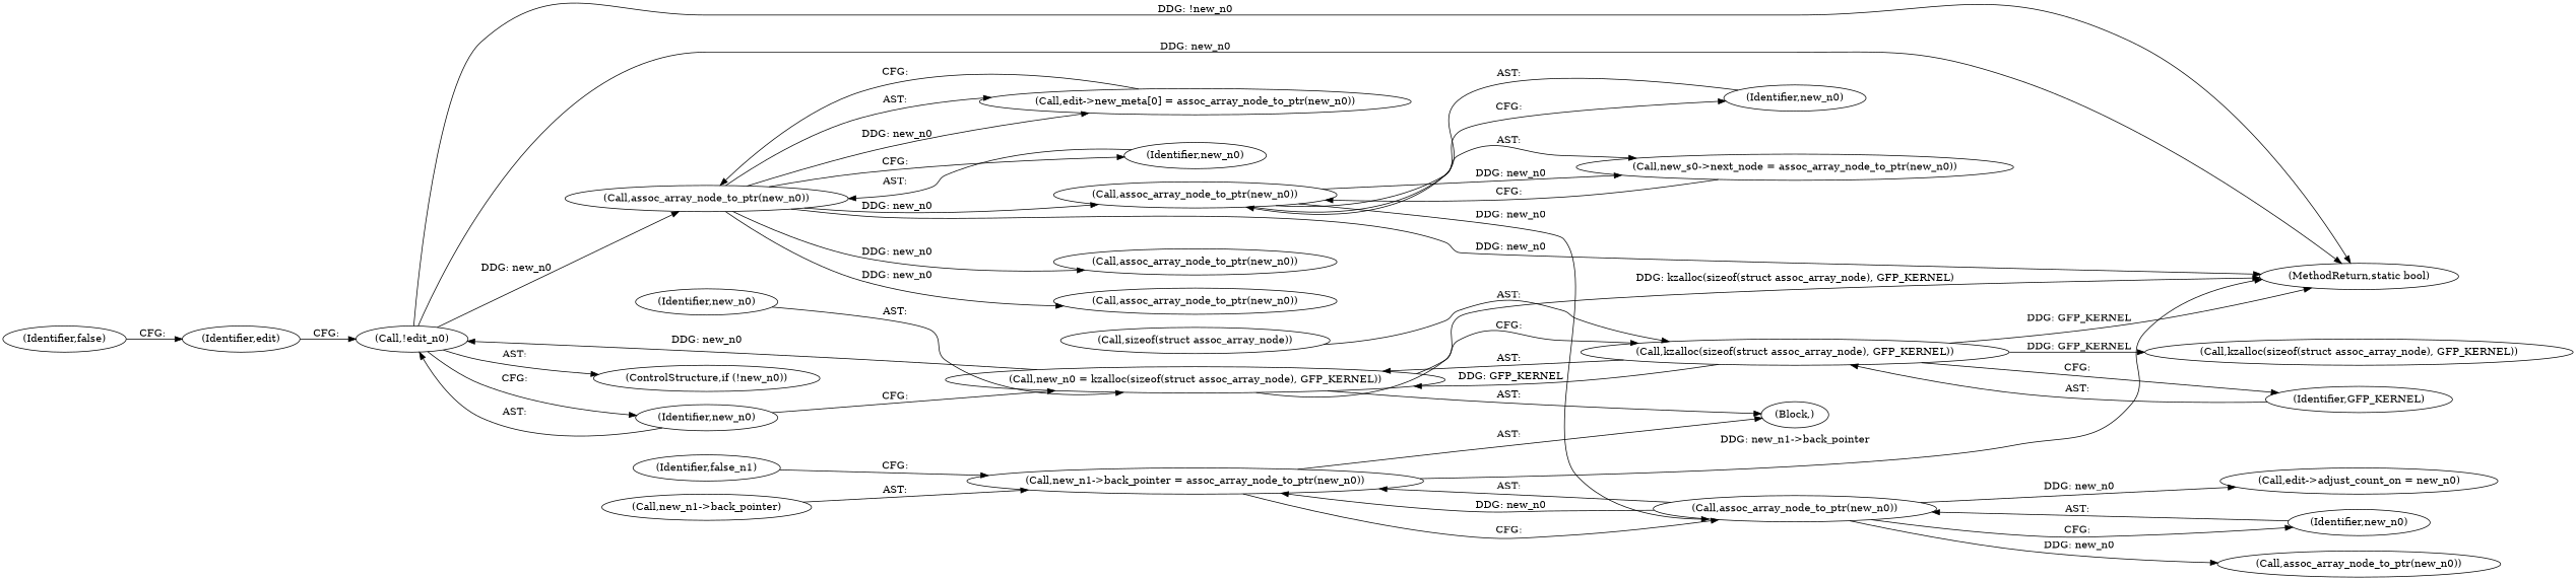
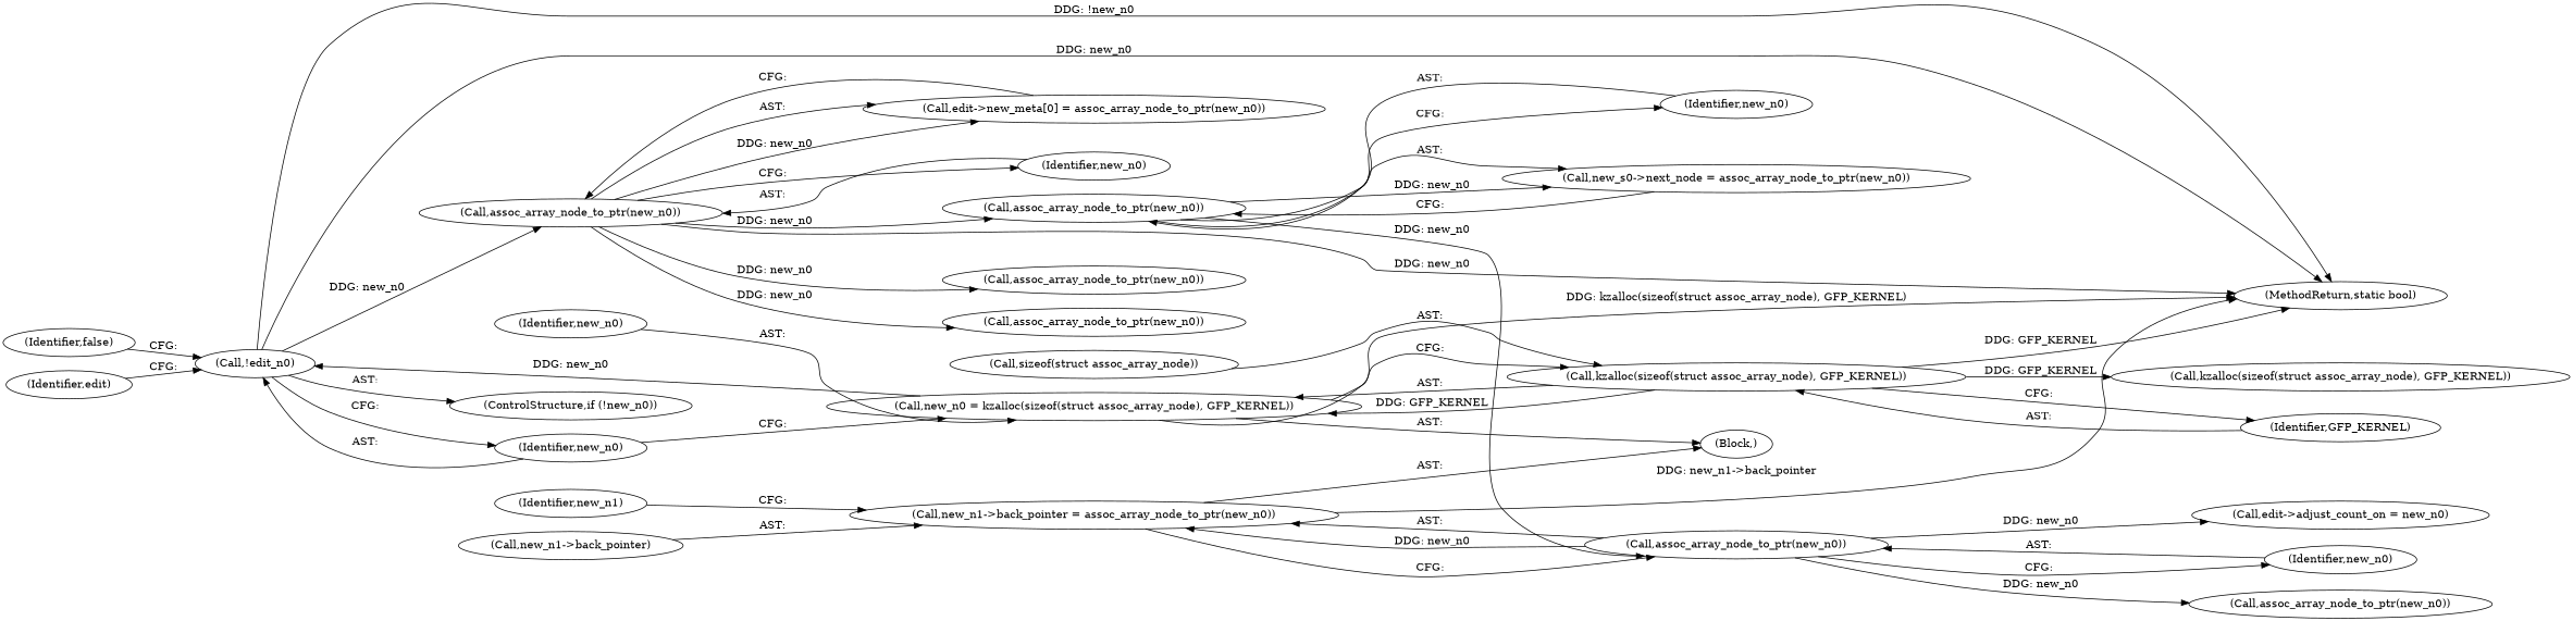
  digraph {
    rankdir=LR
    n1 [label="(Call,new_n1->back_pointer = assoc_array_node_to_ptr(new_n0))"]
    n2 [label="(Call,assoc_array_node_to_ptr(new_n0))"]
    n3 [label="(Block,)"]
    n4 [label="(MethodReturn,static bool)"]
    n5 [label="(Call,assoc_array_node_to_ptr(new_n0))"]
    n6 [label="(Call,edit->adjust_count_on = new_n0)"]
    n7 [label="(Identifier,new_n0)"]
    n8 [label="(Call,assoc_array_node_to_ptr(new_n0))"]
    n9 [label="(Call,new_s0->next_node = assoc_array_node_to_ptr(new_n0))"]
    n10 [label="(Identifier,new_n0)"]
    n11 [label="(Call,assoc_array_node_to_ptr(new_n0))"]
    n12 [label="(Identifier,new_n0)"]
    n13 [label="(Call,assoc_array_node_to_ptr(new_n0))"]
    n14 [label="(Call,assoc_array_node_to_ptr(new_n0))"]
    n15 [label="(Call,edit->new_meta[0] = assoc_array_node_to_ptr(new_n0))"]
    n16 [label="(Call,!edit_n0)"]
    n17 [label="(Identifier,new_n0)"]
    n18 [label="(ControlStructure,if (!new_n0))"]
    n19 [label="(Call,new_n0 = kzalloc(sizeof(struct assoc_array_node), GFP_KERNEL))"]
    n20 [label="(Call,kzalloc(sizeof(struct assoc_array_node), GFP_KERNEL))"]
    n21 [label="(Call,kzalloc(sizeof(struct assoc_array_node), GFP_KERNEL))"]
    n22 [label="(Identifier,GFP_KERNEL)"]
-   n23 [label="(Identifier,false_n1)"]
+   n23 [label="(Identifier,new_n1)"]
    n24 [label="(Call,sizeof(struct assoc_array_node))"]
    n25 [label="(Identifier,false)"]
    n26 [label="(Identifier,new_n0)"]
    n27 [label="(Call,new_n1->back_pointer)"]
    n28 [label="(Identifier,edit)"]
    n1 -> n2 [label="CFG: "]
    n1 -> n3 [label="AST: "]
    n1 -> n4 [label="DDG: new_n1->back_pointer"]
    n2 -> n1 [label="AST: "]
    n2 -> n1 [label="DDG: new_n0"]
    n2 -> n5 [label="DDG: new_n0"]
    n2 -> n6 [label="DDG: new_n0"]
    n2 -> n7 [label="CFG: "]
    n7 -> n2 [label="AST: "]
    n8 -> n2 [label="DDG: new_n0"]
    n8 -> n9 [label="AST: "]
    n8 -> n9 [label="DDG: new_n0"]
    n8 -> n10 [label="CFG: "]
    n9 -> n8 [label="CFG: "]
    n10 -> n8 [label="AST: "]
    n11 -> n4 [label="DDG: new_n0"]
    n11 -> n8 [label="DDG: new_n0"]
    n11 -> n12 [label="CFG: "]
    n11 -> n13 [label="DDG: new_n0"]
    n11 -> n14 [label="DDG: new_n0"]
    n11 -> n15 [label="AST: "]
    n11 -> n15 [label="DDG: new_n0"]
    n12 -> n11 [label="AST: "]
    n15 -> n11 [label="CFG: "]
    n16 -> n4 [label="DDG: !new_n0"]
    n16 -> n4 [label="DDG: new_n0"]
    n16 -> n11 [label="DDG: new_n0"]
    n16 -> n17 [label="CFG: "]
    n16 -> n18 [label="AST: "]
    n17 -> n16 [label="AST: "]
    n17 -> n19 [label="CFG: "]
    n19 -> n3 [label="AST: "]
    n19 -> n4 [label="DDG: kzalloc(sizeof(struct assoc_array_node), GFP_KERNEL)"]
    n19 -> n16 [label="DDG: new_n0"]
    n19 -> n20 [label="CFG: "]
    n20 -> n4 [label="DDG: GFP_KERNEL"]
    n20 -> n19 [label="AST: "]
    n20 -> n19 [label="DDG: GFP_KERNEL"]
    n20 -> n21 [label="DDG: GFP_KERNEL"]
    n20 -> n22 [label="CFG: "]
    n22 -> n20 [label="AST: "]
    n23 -> n1 [label="CFG: "]
    n24 -> n20 [label="AST: "]
-   n25 -> n28 [label="CFG: "]
+   n25 -> n16 [label="CFG: "]
    n26 -> n19 [label="AST: "]
    n27 -> n1 [label="AST: "]
    n28 -> n16 [label="CFG: "]
  }
